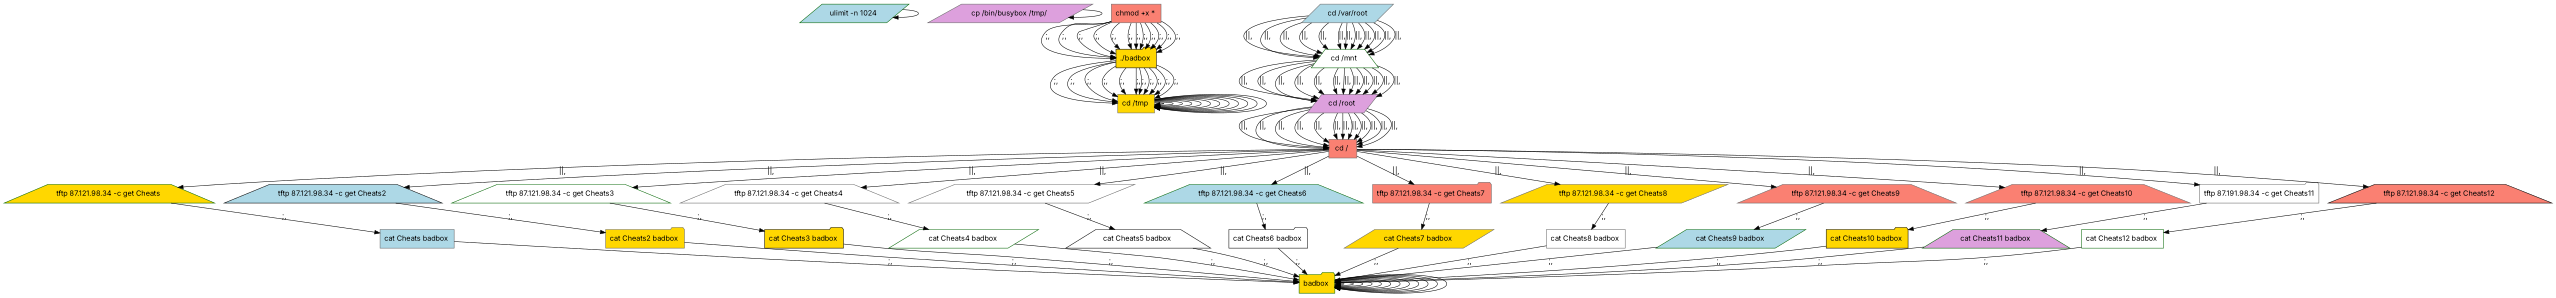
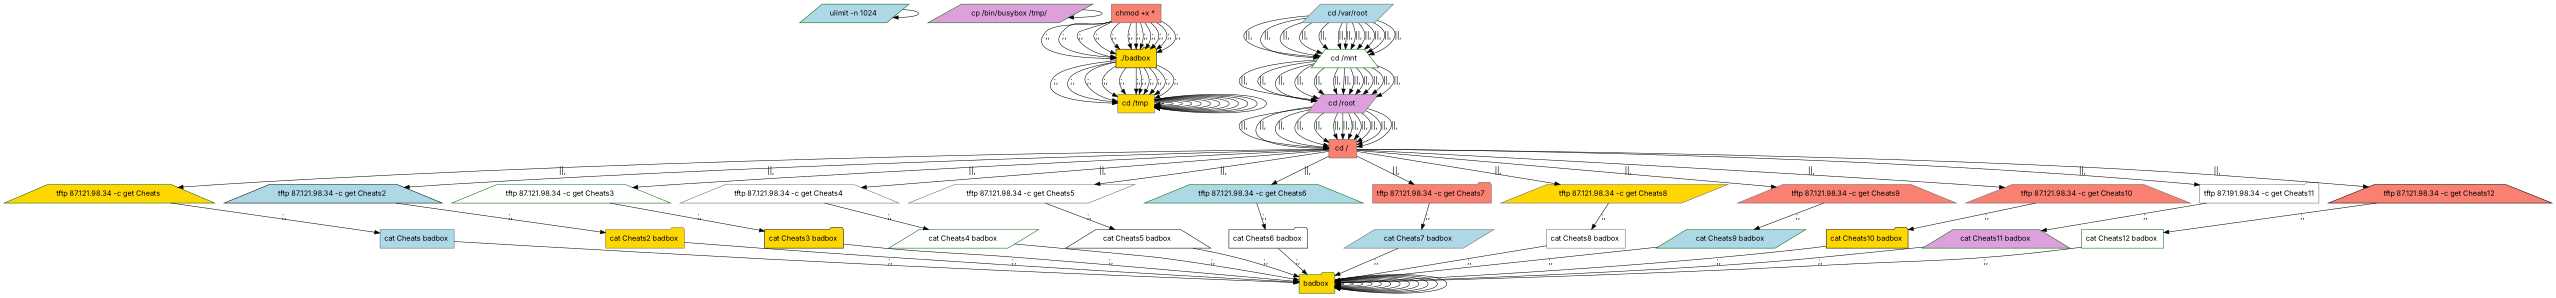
  digraph {
    fontname=Inter
    node [color=gray40 fillcolor=white fontname=Inter shape=trapezium style=filled]
    edge [fontname=Inter]
    n1 [color=darkgreen fillcolor=lightblue label="ulimit -n 1024 " shape=parallelogram]
-   n2 [fillcolor=plum label="cp /bin/busybox /tmp/ " shape=parallelogram]
+   n2 [color=darkgreen fillcolor=plum label="cp /bin/busybox /tmp/ " shape=parallelogram]
    n3 [fillcolor=gold label="cd /tmp " shape=box]
    n4 [fillcolor=lightblue label="cd /var/root" shape=parallelogram]
    n5 [color=darkgreen label="cd /mnt "]
    n6 [fillcolor=plum label="cd /root " shape=parallelogram]
    n7 [fillcolor=salmon label="cd / " shape=box]
    n8 [color=darkgreen fillcolor=gold label="tftp 87.121.98.34 -c get Cheats "]
    n9 [color=black fillcolor=lightblue label="tftp 87.121.98.34 -c get Cheats2 "]
    n10 [color=darkgreen label="tftp 87.121.98.34 -c get Cheats3 "]
    n11 [label="tftp 87.121.98.34 -c get Cheats4 "]
    n12 [label="tftp 87.121.98.34 -c get Cheats5 " shape=parallelogram]
    n13 [color=darkgreen fillcolor=lightblue label="tftp 87.121.98.34 -c get Cheats6 "]
    n14 [fillcolor=salmon label="tftp 87.121.98.34 -c get Cheats7 " shape=folder]
    n15 [fillcolor=gold label="tftp 87.121.98.34 -c get Cheats8 " shape=parallelogram]
    n16 [fillcolor=salmon label="tftp 87.121.98.34 -c get Cheats9 "]
    n17 [fillcolor=salmon label="tftp 87.121.98.34 -c get Cheats10 "]
    n18 [label="tftp 87.191.98.34 -c get Cheats11" shape=folder]
    n19 [color=black fillcolor=salmon label="tftp 87.121.98.34 -c get Cheats12 "]
    n20 [fillcolor=lightblue label="cat Cheats badbox " shape=box]
    n21 [fillcolor=gold label="cat Cheats2 badbox " shape=folder]
    n22 [color=black fillcolor=gold label="cat Cheats3 badbox " shape=folder]
    n23 [color=darkgreen label="cat Cheats4 badbox " shape=parallelogram]
    n24 [color=black label="cat Cheats5 badbox "]
    n25 [color=black label="cat Cheats6 badbox " shape=folder]
-   n26 [fillcolor=gold label="cat Cheats7 badbox " shape=parallelogram]
+   n26 [fillcolor=lightblue label="cat Cheats7 badbox " shape=parallelogram]
    n27 [label="cat Cheats8 badbox " shape=box]
    n28 [color=darkgreen fillcolor=lightblue label="cat Cheats9 badbox " shape=parallelogram]
    n29 [color=black fillcolor=gold label="cat Cheats10 badbox " shape=folder]
    n30 [color=darkgreen fillcolor=plum label="cat Cheats11 badbox "]
    n31 [color=darkgreen label="cat Cheats12 badbox " shape=box]
    n32 [color=darkgreen fillcolor=gold label="badbox " shape=folder]
    n33 [fillcolor=salmon label="chmod +x * " shape=box]
    n34 [color=black fillcolor=gold label="./badbox " shape=folder]
    n1 -> n1
    n2 -> n2
    n3 -> n3
    n3 -> n3
    n3 -> n3
    n3 -> n3
    n3 -> n3
    n3 -> n3
    n3 -> n3
    n3 -> n3
    n3 -> n3
    n3 -> n3
    n3 -> n3
    n3 -> n3
    n4 -> n5 [label="||,"]
    n4 -> n5 [label="||,"]
    n4 -> n5 [label="||,"]
    n4 -> n5 [label="||,"]
    n4 -> n5 [label="||,"]
    n4 -> n5 [label="||,"]
    n4 -> n5 [label="||,"]
    n4 -> n5 [label="||,"]
    n4 -> n5 [label="||,"]
    n4 -> n5 [label="||,"]
    n4 -> n5 [label="||,"]
    n4 -> n5 [label="||,"]
    n5 -> n6 [label="||,"]
    n5 -> n6 [label="||,"]
    n5 -> n6 [label="||,"]
    n5 -> n6 [label="||,"]
    n5 -> n6 [label="||,"]
    n5 -> n6 [label="||,"]
    n5 -> n6 [label="||,"]
    n5 -> n6 [label="||,"]
    n5 -> n6 [label="||,"]
    n5 -> n6 [label="||,"]
    n5 -> n6 [label="||,"]
    n5 -> n6 [label="||,"]
    n6 -> n7 [label="||,"]
    n6 -> n7 [label="||,"]
    n6 -> n7 [label="||,"]
    n6 -> n7 [label="||,"]
    n6 -> n7 [label="||,"]
    n6 -> n7 [label="||,"]
    n6 -> n7 [label="||,"]
    n6 -> n7 [label="||,"]
    n6 -> n7 [label="||,"]
    n6 -> n7 [label="||,"]
    n6 -> n7 [label="||,"]
    n6 -> n7 [label="||,"]
    n7 -> n8 [label="||,"]
    n7 -> n9 [label="||,"]
    n7 -> n10 [label="||,"]
    n7 -> n11 [label="||,"]
    n7 -> n12 [label="||,"]
    n7 -> n13 [label="||,"]
    n7 -> n14 [label="||,"]
    n7 -> n15 [label="||,"]
    n7 -> n16 [label="||,"]
    n7 -> n17 [label="||,"]
    n7 -> n18 [label="||,"]
    n7 -> n19 [label="||,"]
    n8 -> n20 [label=";,"]
    n9 -> n21 [label=";,"]
    n10 -> n22 [label=";,"]
    n11 -> n23 [label=";,"]
    n12 -> n24 [label=";,"]
    n13 -> n25 [label=";,"]
    n14 -> n26 [label=";,"]
    n15 -> n27 [label=";,"]
    n16 -> n28 [label=";,"]
    n17 -> n29 [label=";,"]
    n18 -> n30 [label=";,"]
    n19 -> n31 [label=";,"]
    n20 -> n32 [label=";,"]
    n21 -> n32 [label=";,"]
    n22 -> n32 [label=";,"]
    n23 -> n32 [label=";,"]
    n24 -> n32 [label=";,"]
    n25 -> n32 [label=";,"]
    n26 -> n32 [label=";,"]
    n27 -> n32 [label=";,"]
    n28 -> n32 [label=";,"]
    n29 -> n32 [label=";,"]
    n30 -> n32 [label=";,"]
    n31 -> n32 [label=";,"]
    n32 -> n32
    n32 -> n32
    n32 -> n32
    n32 -> n32
    n32 -> n32
    n32 -> n32
    n32 -> n32
    n32 -> n32
    n32 -> n32
    n32 -> n32
    n32 -> n32
    n32 -> n32
    n33 -> n34 [label=";,"]
    n33 -> n34 [label=";,"]
    n33 -> n34 [label=";,"]
    n33 -> n34 [label=";,"]
    n33 -> n34 [label=";,"]
    n33 -> n34 [label=";,"]
    n33 -> n34 [label=";,"]
    n33 -> n34 [label=";,"]
    n33 -> n34 [label=";,"]
    n33 -> n34 [label=";,"]
    n33 -> n34 [label=";,"]
    n33 -> n34 [label=";,"]
    n34 -> n3 [label=";,"]
    n34 -> n3 [label=";,"]
    n34 -> n3 [label=";,"]
    n34 -> n3 [label=";,"]
    n34 -> n3 [label=";,"]
    n34 -> n3 [label=";,"]
    n34 -> n3 [label=";,"]
    n34 -> n3 [label=";,"]
    n34 -> n3 [label=";,"]
    n34 -> n3 [label=";,"]
    n34 -> n3 [label=";,"]
  }
